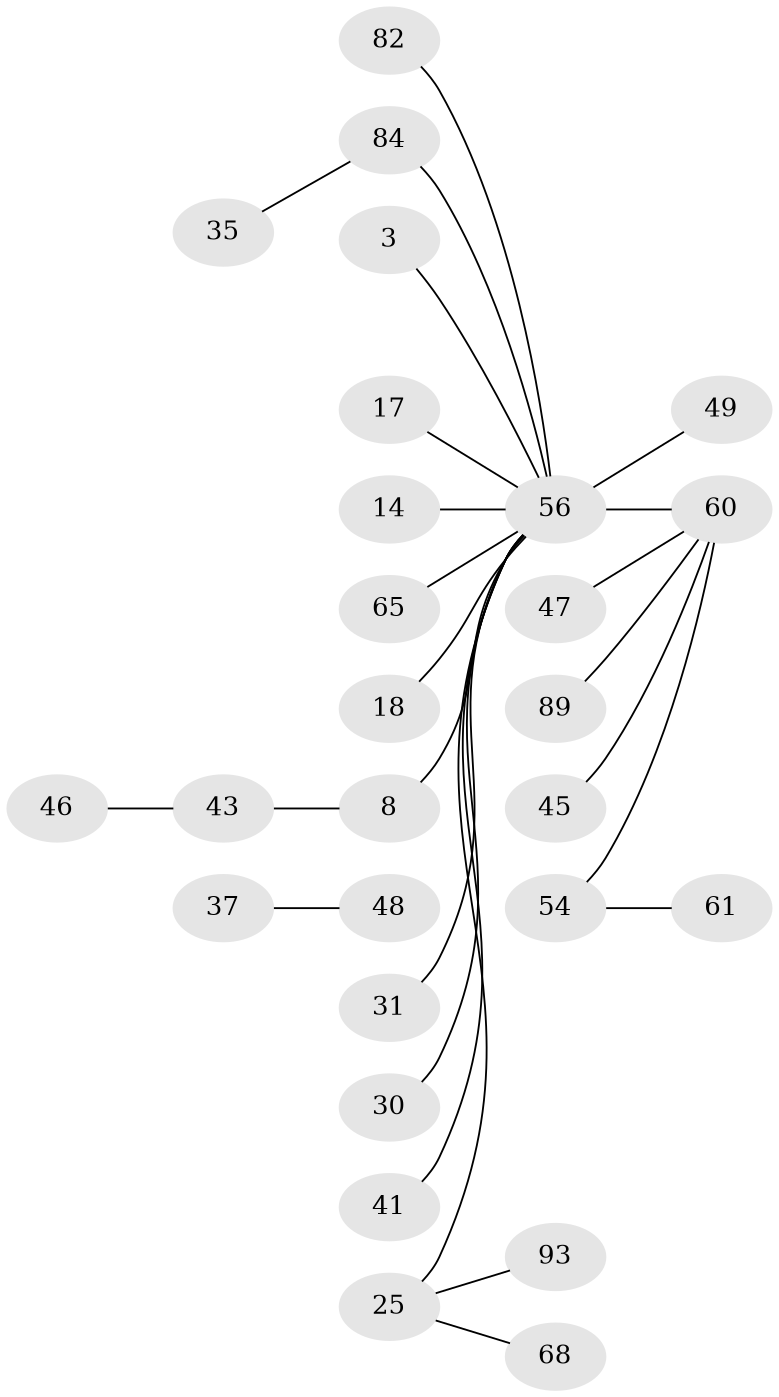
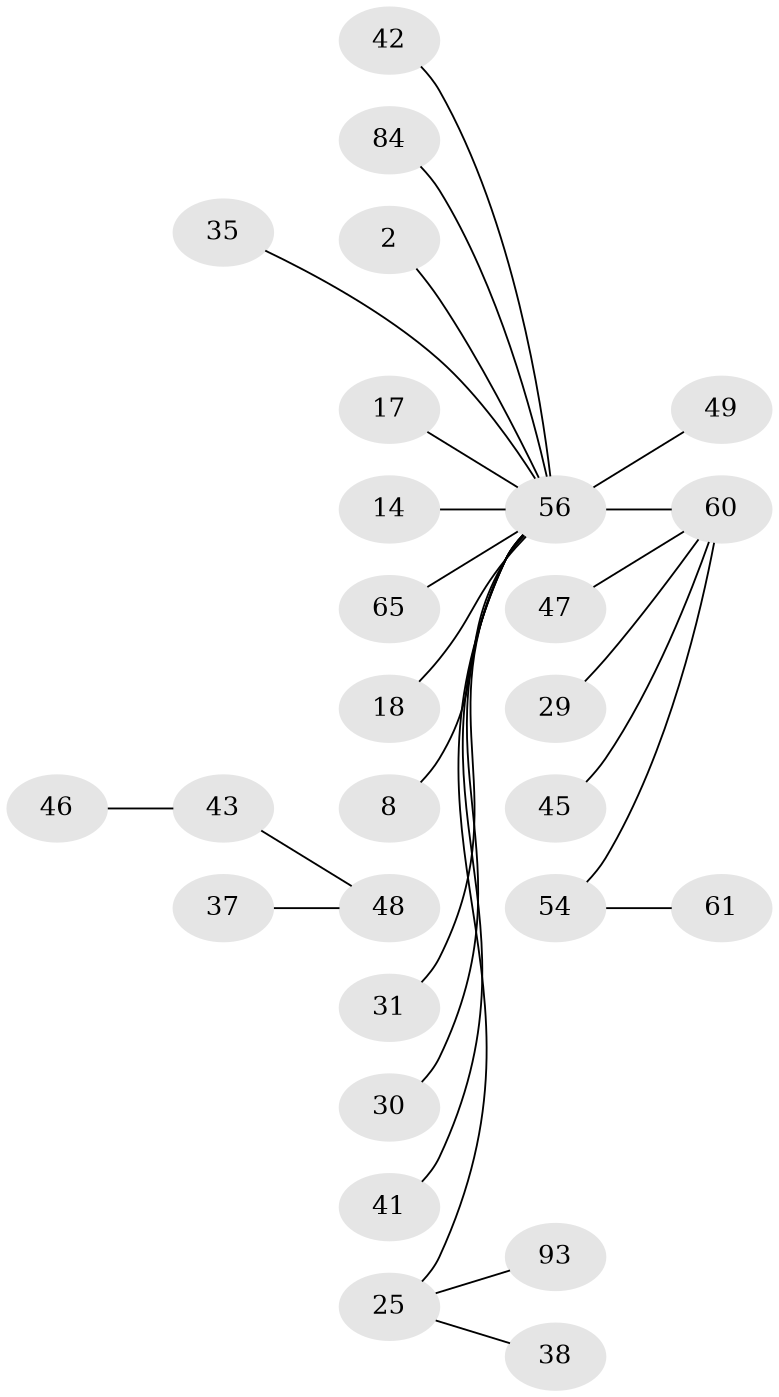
  graph {
    rankdir=LR
    node [color=gray90 style=filled]
    56 [super="+27+28+55+1"]
    60 [super="+19+17+58+23+52"]
    n3 [label=49]
-   2 [label=3]
+   2
    8
    n6 [label=17 super="+7"]
    14
    n8 [label=65]
    18
    n10 [label=84 super="+21"]
    25 [super="+16"]
-   38 [label=68]
+   38
    n13 [label=93]
-   29 [label=89]
+   29
    31
    n16 [label=30]
    35
    48 [super="+11"]
    37
    41
-   42 [label=82]
+   42
    43
    45 [super="+39"]
    46
    47 [super="+44"]
    54
    61 [super="+49"]
    56 -- 60 [weight=6]
    56 -- n3
    2 -- 56
    8 -- 56
    n6 -- 56 [weight=4]
    14 -- 56
    n8 -- 56
    18 -- 56
    n10 -- 56 [weight=2]
    25 -- 56 [weight=3]
    25 -- 38
    25 -- n13
    29 -- 60
    31 -- 56
    n16 -- 56
-   35 -- n10
+   35 -- 56
    37 -- 48
    41 -- 56
    42 -- 56
-   43 -- 8
+   43 -- 48
    45 -- 60
    46 -- 43
    47 -- 60
    54 -- 60
    54 -- 61
  }
